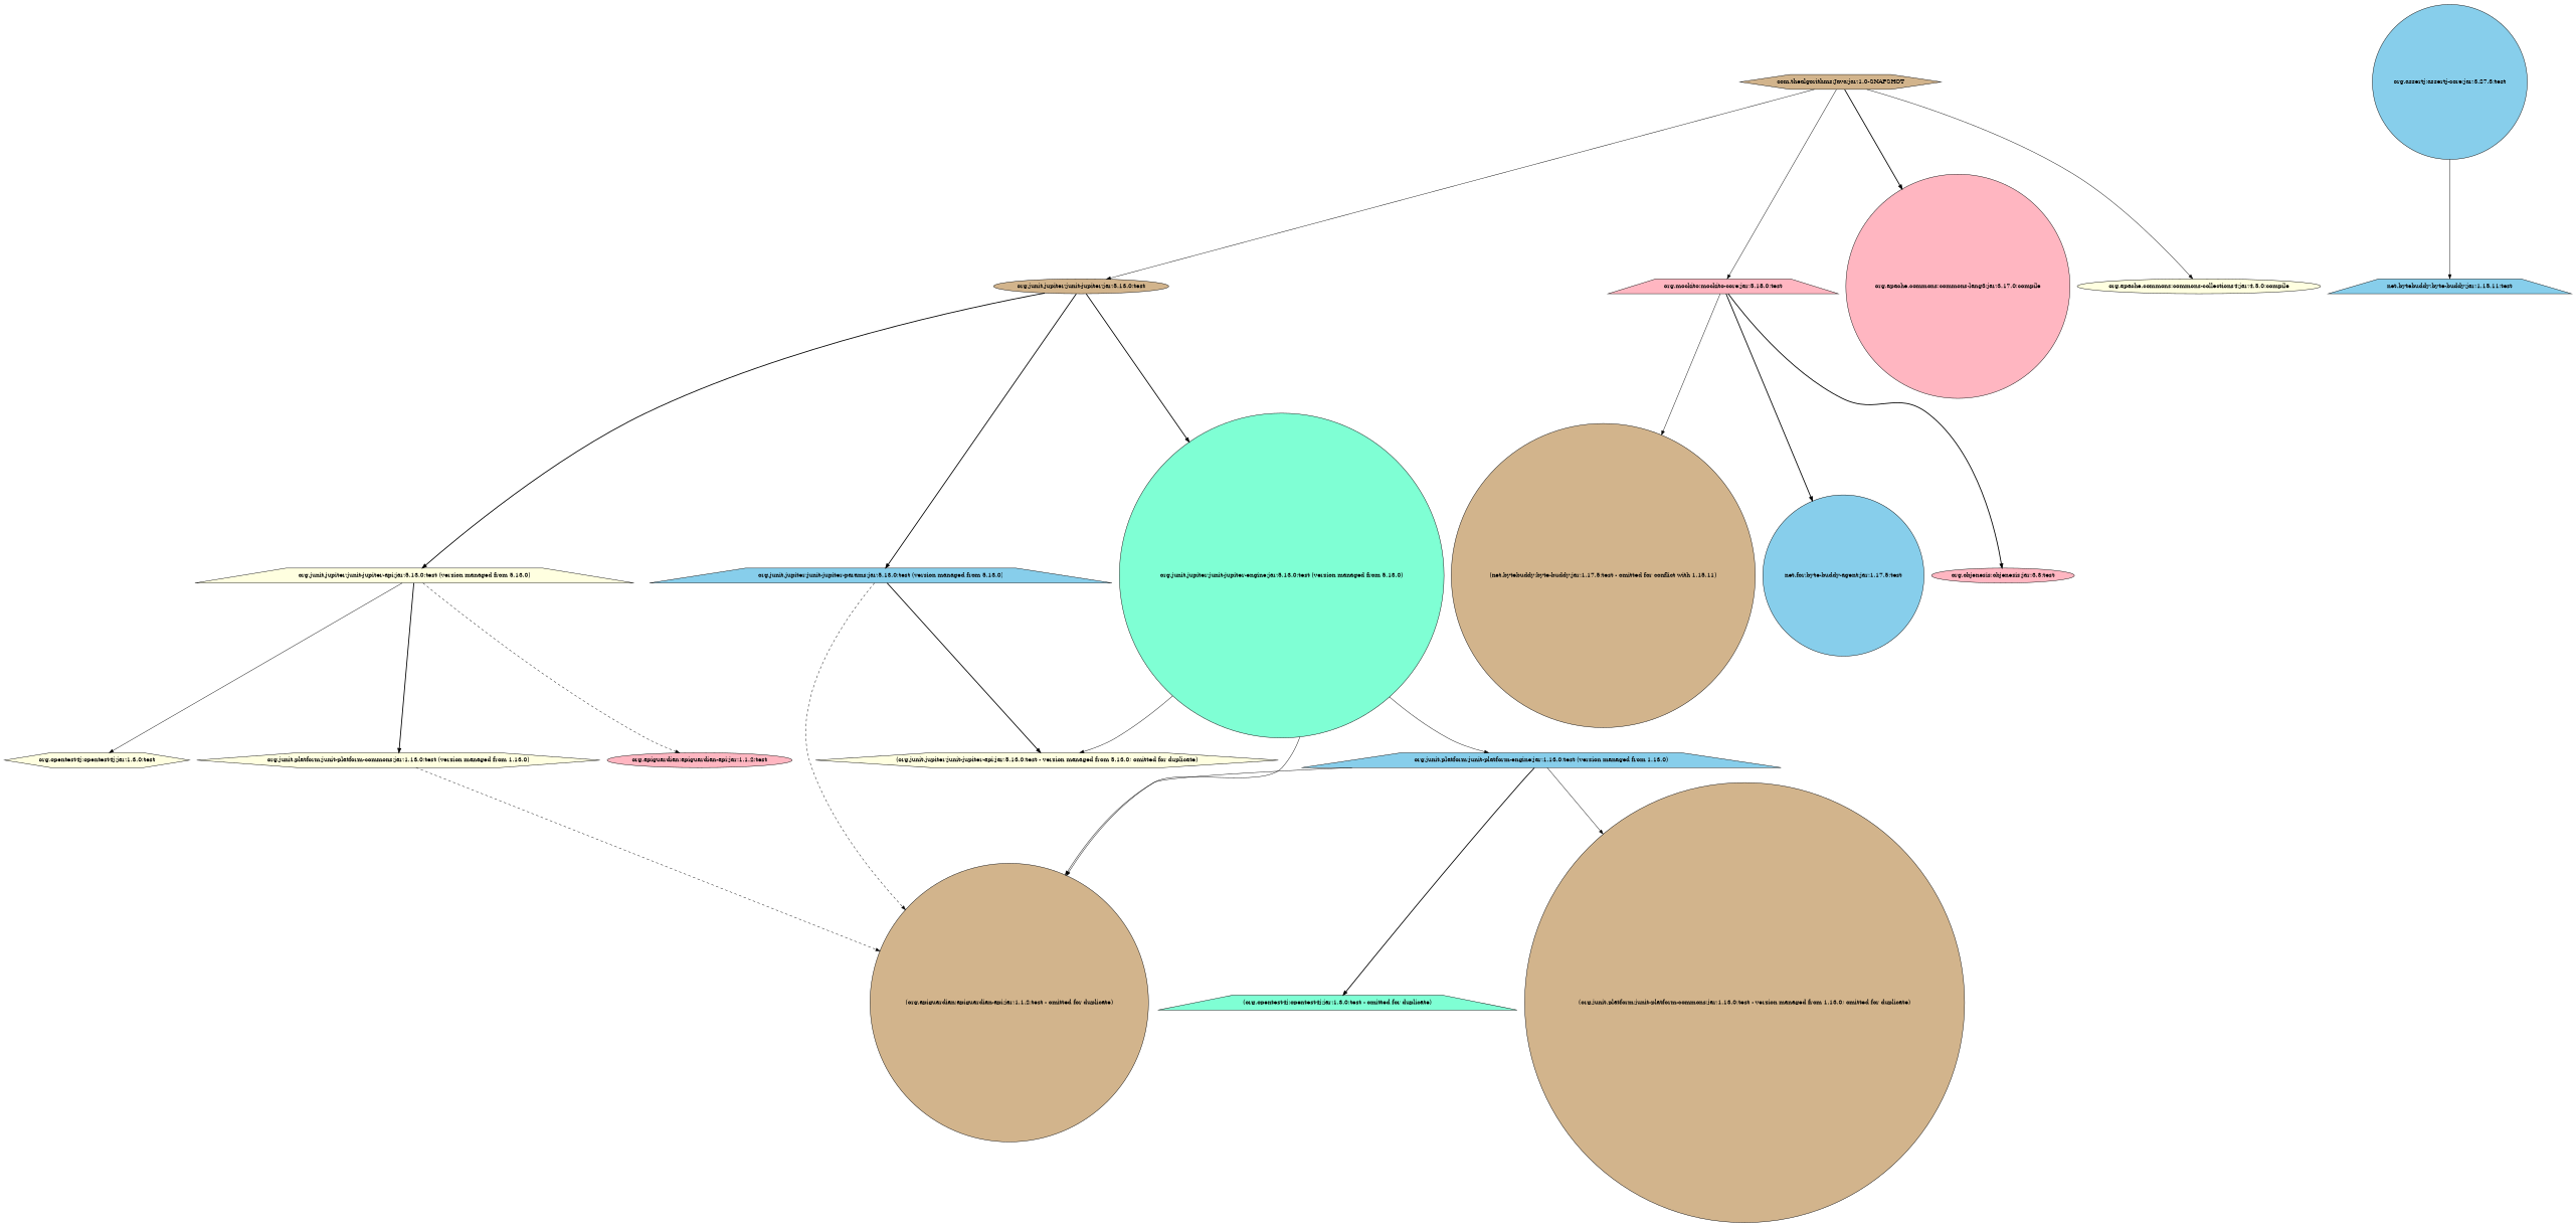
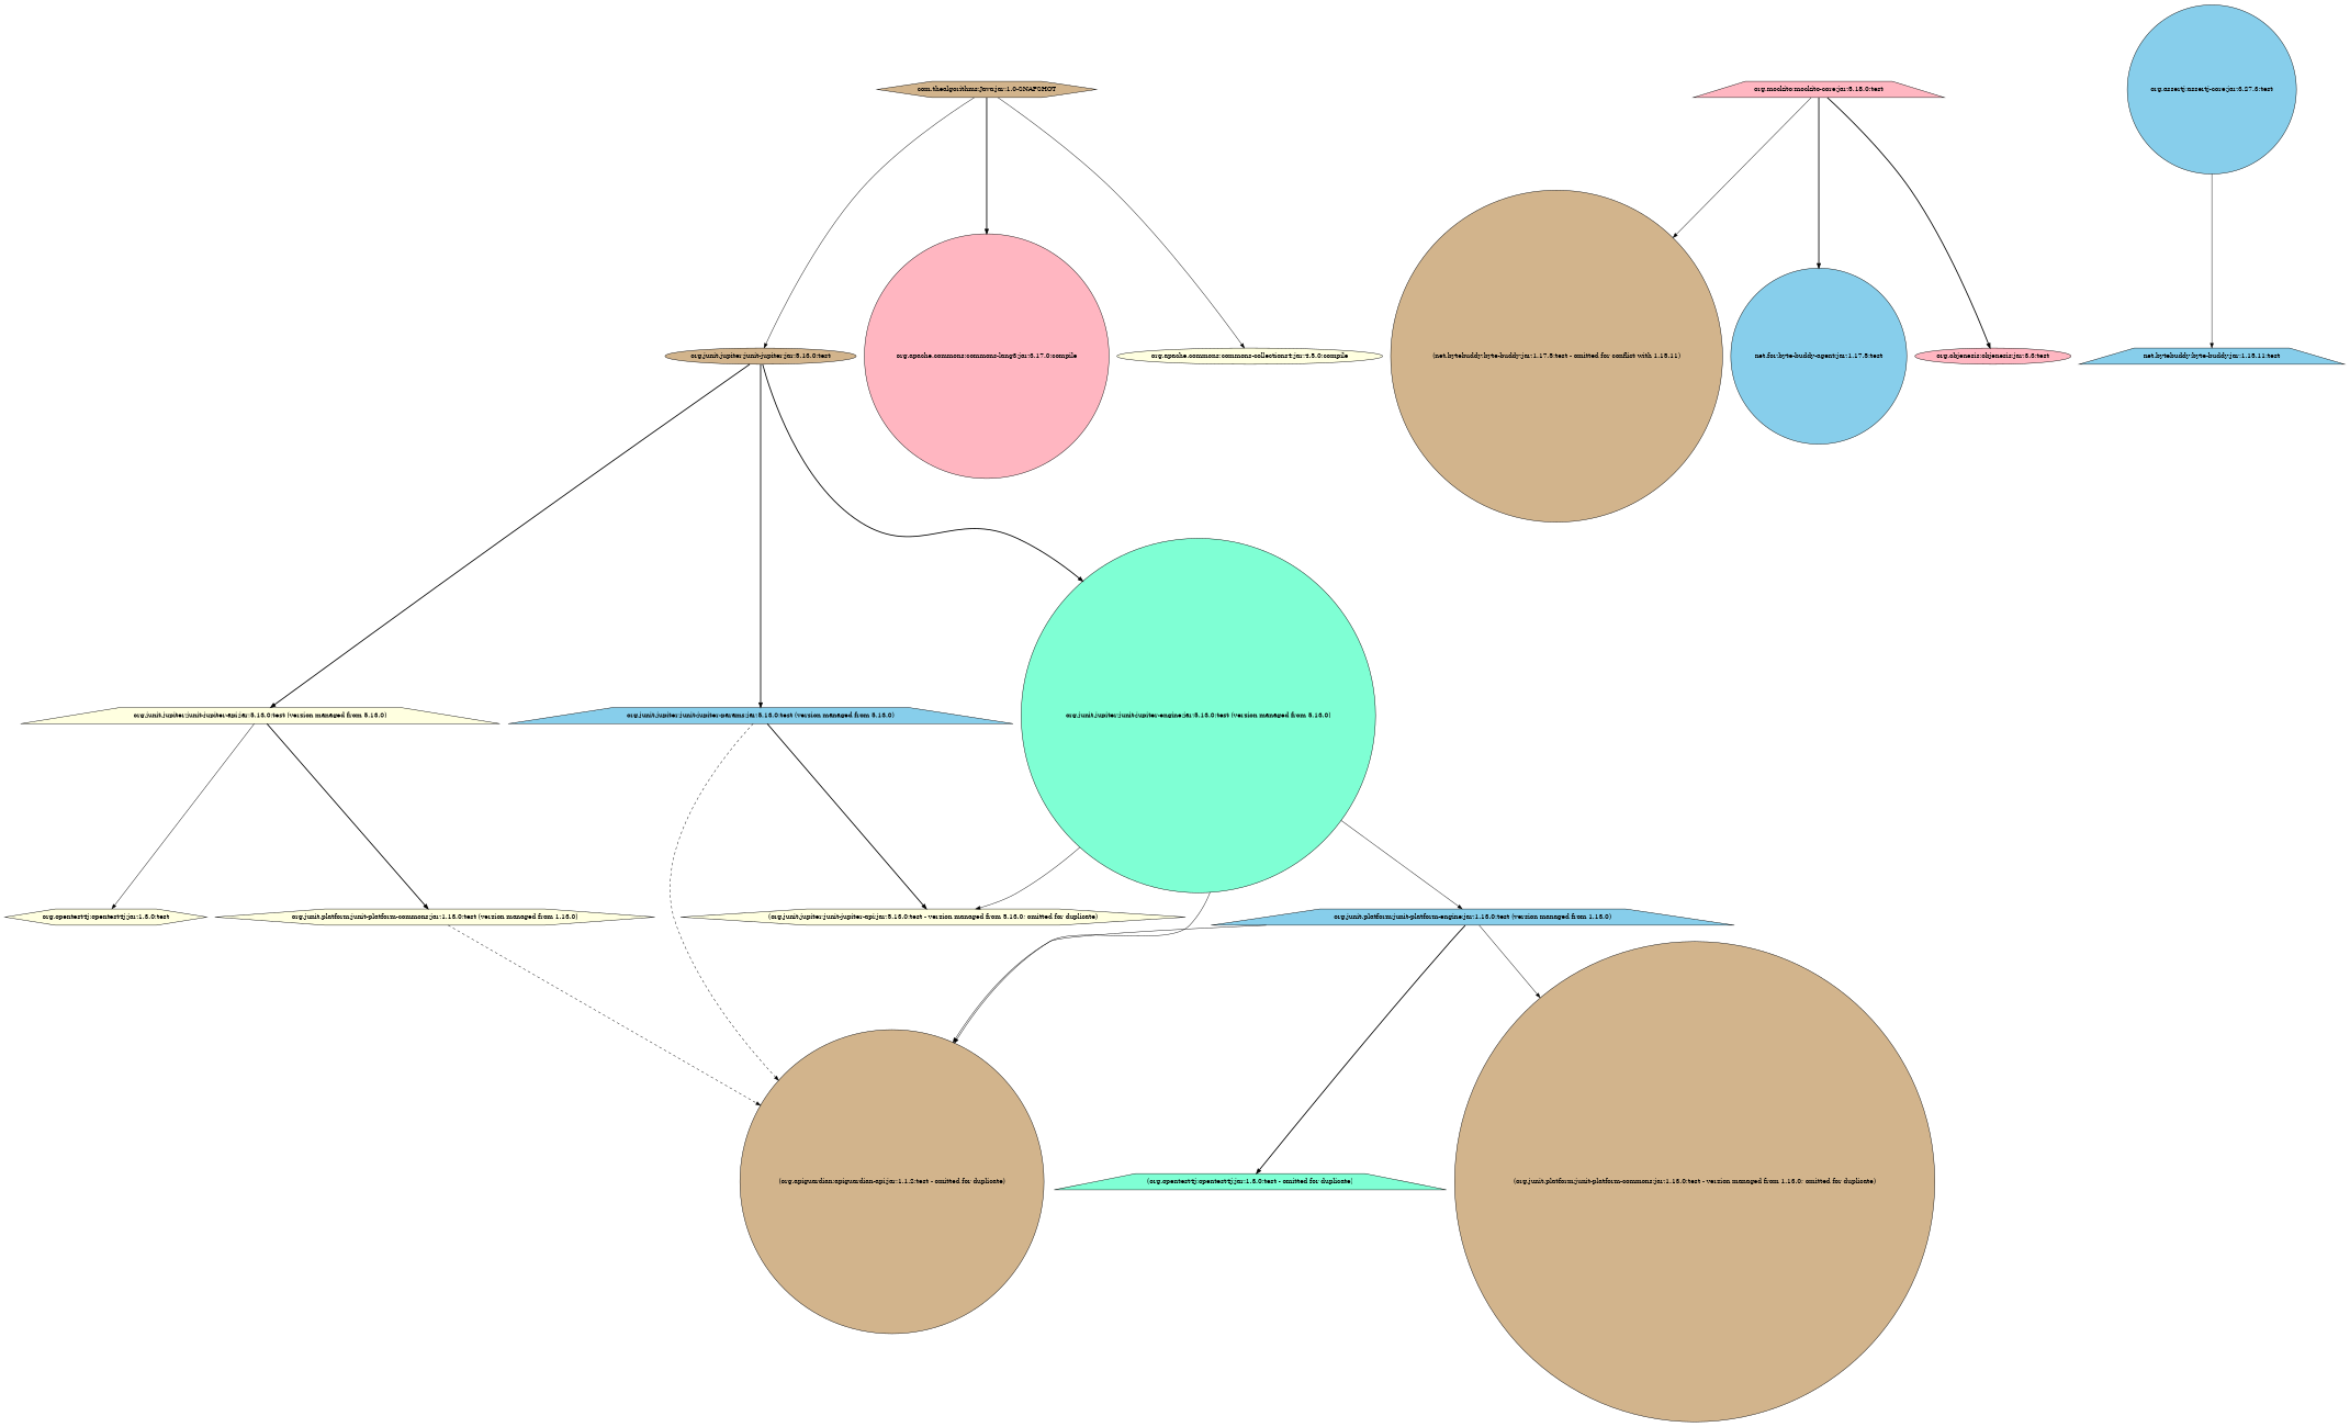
  digraph {
    node [fillcolor=tan shape=circle style=filled]
    edge [style=solid]
    "com.thealgorithms:Java:jar:1.0-SNAPSHOT" [shape=hexagon]
    "org.junit.jupiter:junit-jupiter:jar:5.13.0:test" [shape=ellipse]
    "org.mockito:mockito-core:jar:5.18.0:test" [fillcolor=lightpink shape=trapezium]
    "org.apache.commons:commons-lang3:jar:3.17.0:compile" [fillcolor=lightpink]
    "org.apache.commons:commons-collections4:jar:4.5.0:compile" [fillcolor=lightyellow shape=ellipse]
    "org.junit.jupiter:junit-jupiter-api:jar:5.13.0:test (version managed from 5.13.0)" [fillcolor=lightyellow shape=trapezium]
    "org.junit.jupiter:junit-jupiter-params:jar:5.13.0:test (version managed from 5.13.0)" [fillcolor=skyblue shape=trapezium]
    "org.junit.jupiter:junit-jupiter-engine:jar:5.13.0:test (version managed from 5.13.0)" [fillcolor=aquamarine]
    "org.assertj:assertj-core:jar:3.27.3:test" [fillcolor=skyblue]
    "net.bytebuddy:byte-buddy:jar:1.15.11:test" [fillcolor=skyblue shape=trapezium]
    "(net.bytebuddy:byte-buddy:jar:1.17.5:test - omitted for conflict with 1.15.11)"
    n12 [fillcolor=skyblue label="net.for:byte-buddy-agent:jar:1.17.5:test"]
    "org.objenesis:objenesis:jar:3.3:test" [fillcolor=lightpink shape=ellipse]
    "org.opentest4j:opentest4j:jar:1.3.0:test" [fillcolor=lightyellow shape=hexagon]
    "org.junit.platform:junit-platform-commons:jar:1.13.0:test (version managed from 1.13.0)" [fillcolor=lightyellow shape=hexagon]
-   "org.apiguardian:apiguardian-api:jar:1.1.2:test" [fillcolor=lightpink shape=ellipse]
    "(org.apiguardian:apiguardian-api:jar:1.1.2:test - omitted for duplicate)"
    "(org.junit.jupiter:junit-jupiter-api:jar:5.13.0:test - version managed from 5.13.0; omitted for duplicate)" [fillcolor=lightyellow shape=hexagon]
    "org.junit.platform:junit-platform-engine:jar:1.13.0:test (version managed from 1.13.0)" [fillcolor=skyblue shape=trapezium]
    "(org.opentest4j:opentest4j:jar:1.3.0:test - omitted for duplicate)" [fillcolor=aquamarine shape=trapezium]
    "(org.junit.platform:junit-platform-commons:jar:1.13.0:test - version managed from 1.13.0; omitted for duplicate)"
    "com.thealgorithms:Java:jar:1.0-SNAPSHOT" -> "org.junit.jupiter:junit-jupiter:jar:5.13.0:test"
-   "com.thealgorithms:Java:jar:1.0-SNAPSHOT" -> "org.mockito:mockito-core:jar:5.18.0:test"
    "com.thealgorithms:Java:jar:1.0-SNAPSHOT" -> "org.apache.commons:commons-lang3:jar:3.17.0:compile" [style=bold]
    "com.thealgorithms:Java:jar:1.0-SNAPSHOT" -> "org.apache.commons:commons-collections4:jar:4.5.0:compile"
    "org.junit.jupiter:junit-jupiter:jar:5.13.0:test" -> "org.junit.jupiter:junit-jupiter-api:jar:5.13.0:test (version managed from 5.13.0)" [style=bold]
    "org.junit.jupiter:junit-jupiter:jar:5.13.0:test" -> "org.junit.jupiter:junit-jupiter-params:jar:5.13.0:test (version managed from 5.13.0)" [style=bold]
    "org.junit.jupiter:junit-jupiter:jar:5.13.0:test" -> "org.junit.jupiter:junit-jupiter-engine:jar:5.13.0:test (version managed from 5.13.0)" [style=bold]
    "org.mockito:mockito-core:jar:5.18.0:test" -> "(net.bytebuddy:byte-buddy:jar:1.17.5:test - omitted for conflict with 1.15.11)"
    "org.mockito:mockito-core:jar:5.18.0:test" -> n12 [style=bold]
    "org.mockito:mockito-core:jar:5.18.0:test" -> "org.objenesis:objenesis:jar:3.3:test" [style=bold]
    "org.junit.jupiter:junit-jupiter-api:jar:5.13.0:test (version managed from 5.13.0)" -> "org.opentest4j:opentest4j:jar:1.3.0:test"
    "org.junit.jupiter:junit-jupiter-api:jar:5.13.0:test (version managed from 5.13.0)" -> "org.junit.platform:junit-platform-commons:jar:1.13.0:test (version managed from 1.13.0)" [style=bold]
-   "org.junit.jupiter:junit-jupiter-api:jar:5.13.0:test (version managed from 5.13.0)" -> "org.apiguardian:apiguardian-api:jar:1.1.2:test" [style=dashed]
    "org.junit.jupiter:junit-jupiter-params:jar:5.13.0:test (version managed from 5.13.0)" -> "(org.apiguardian:apiguardian-api:jar:1.1.2:test - omitted for duplicate)" [style=dashed]
    "org.junit.jupiter:junit-jupiter-params:jar:5.13.0:test (version managed from 5.13.0)" -> "(org.junit.jupiter:junit-jupiter-api:jar:5.13.0:test - version managed from 5.13.0; omitted for duplicate)" [style=bold]
    "org.junit.jupiter:junit-jupiter-engine:jar:5.13.0:test (version managed from 5.13.0)" -> "(org.apiguardian:apiguardian-api:jar:1.1.2:test - omitted for duplicate)"
    "org.junit.jupiter:junit-jupiter-engine:jar:5.13.0:test (version managed from 5.13.0)" -> "(org.junit.jupiter:junit-jupiter-api:jar:5.13.0:test - version managed from 5.13.0; omitted for duplicate)"
    "org.junit.jupiter:junit-jupiter-engine:jar:5.13.0:test (version managed from 5.13.0)" -> "org.junit.platform:junit-platform-engine:jar:1.13.0:test (version managed from 1.13.0)"
    "org.assertj:assertj-core:jar:3.27.3:test" -> "net.bytebuddy:byte-buddy:jar:1.15.11:test"
    "org.junit.platform:junit-platform-commons:jar:1.13.0:test (version managed from 1.13.0)" -> "(org.apiguardian:apiguardian-api:jar:1.1.2:test - omitted for duplicate)" [style=dashed]
    "org.junit.platform:junit-platform-engine:jar:1.13.0:test (version managed from 1.13.0)" -> "(org.apiguardian:apiguardian-api:jar:1.1.2:test - omitted for duplicate)"
    "org.junit.platform:junit-platform-engine:jar:1.13.0:test (version managed from 1.13.0)" -> "(org.opentest4j:opentest4j:jar:1.3.0:test - omitted for duplicate)" [style=bold]
    "org.junit.platform:junit-platform-engine:jar:1.13.0:test (version managed from 1.13.0)" -> "(org.junit.platform:junit-platform-commons:jar:1.13.0:test - version managed from 1.13.0; omitted for duplicate)"
  }
